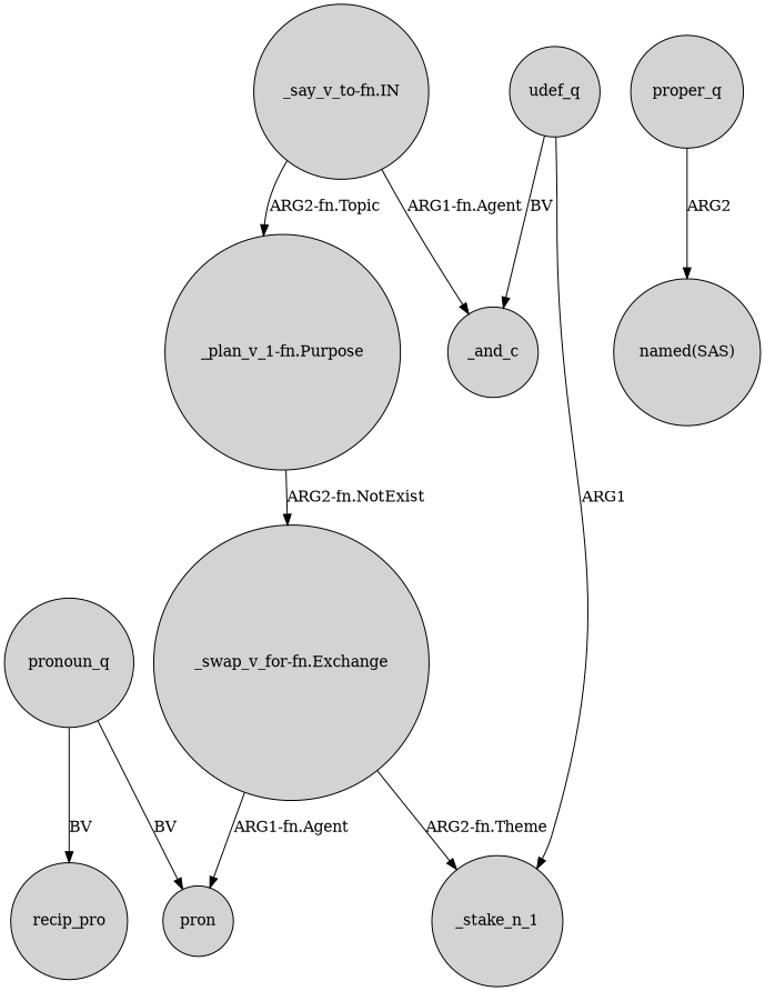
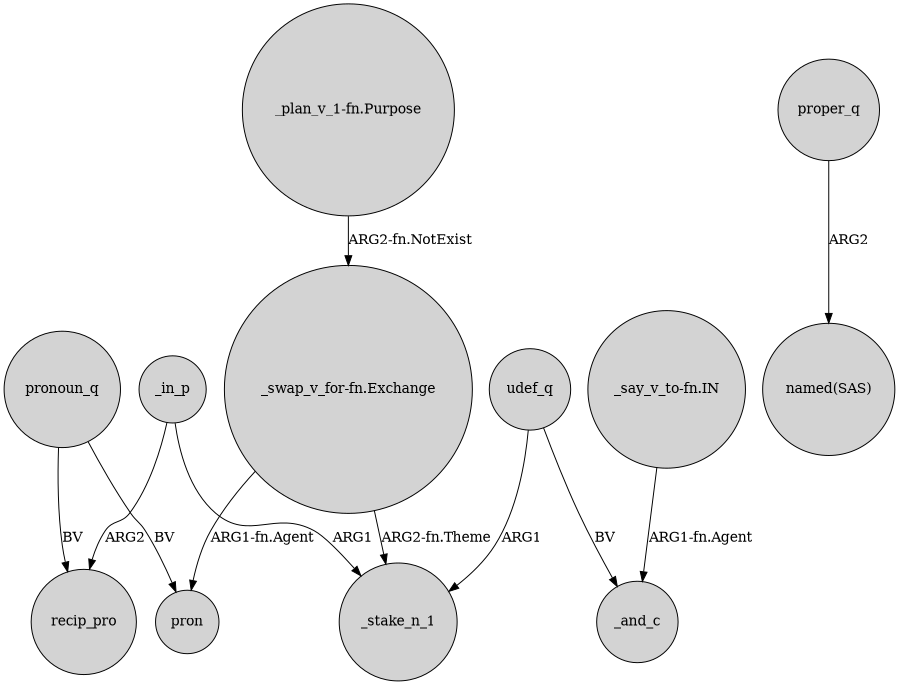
  digraph {
    node [shape=circle style=filled]
    pronoun_q
    recip_pro
    pron
    "_plan_v_1-fn.Purpose"
    "_swap_v_for-fn.Exchange"
    _stake_n_1
+   _in_p
    "_say_v_to-fn.IN"
    _and_c
    udef_q
    proper_q
    "named(SAS)"
    pronoun_q -> recip_pro [label=BV]
    pronoun_q -> pron [label=BV]
    "_plan_v_1-fn.Purpose" -> "_swap_v_for-fn.Exchange" [label="ARG2-fn.NotExist"]
    "_swap_v_for-fn.Exchange" -> pron [label="ARG1-fn.Agent"]
    "_swap_v_for-fn.Exchange" -> _stake_n_1 [label="ARG2-fn.Theme"]
-   "_say_v_to-fn.IN" -> "_plan_v_1-fn.Purpose" [label="ARG2-fn.Topic"]
+   _in_p -> recip_pro [label=ARG2]
+   _in_p -> _stake_n_1 [label=ARG1]
    "_say_v_to-fn.IN" -> _and_c [label="ARG1-fn.Agent"]
    udef_q -> _stake_n_1 [label=ARG1]
    udef_q -> _and_c [label=BV]
    proper_q -> "named(SAS)" [label=ARG2]
  }
